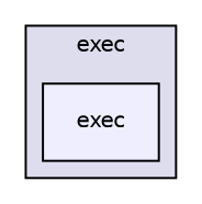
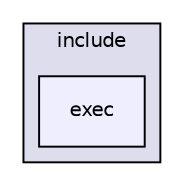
  digraph {
    compound=true
    rankdir=LR
    n1 [fillcolor="#eeeeff" fontname=Helvetica fontsize=10 label=exec pencolor=black shape=box style=filled]
    subgraph cluster_1 {
      bgcolor="#ddddee"
      fontname=Helvetica
      fontsize=10
-     label=exec
+     label=include
      pencolor=black
      n1
    }
  }
